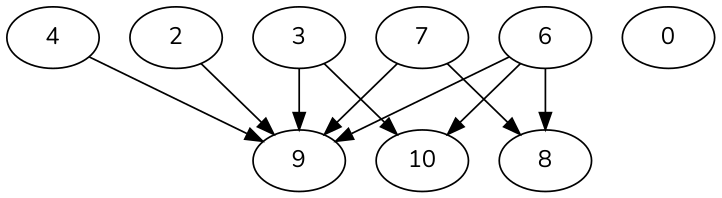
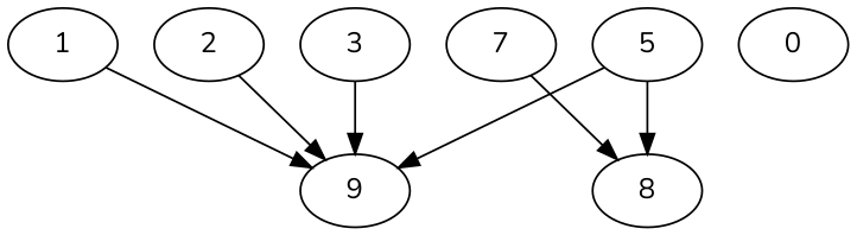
  digraph {
    fontname=Nunito
    node [alpha=0.12 fontname=Nunito]
    edge [fontname=Nunito]
    2 [expect_size=29944832]
    9 [alpha=0.05 expect_size=35144704]
-   10 [alpha=0.15 expect_size=50405376]
    3 [alpha=0.09 expect_size=5675008]
-   4 [expect_size=23925760]
+   4 [expect_size=23925760 label=1]
    n6 [alpha=0.00 expect_size=22075392 label=0]
-   6 [alpha=0.10 expect_size=11276288]
+   6 [alpha=0.10 expect_size=11276288 label=5]
    8 [expect_size=13099008]
    7 [alpha=0.15 expect_size=37852160]
    2 -> 9
    3 -> 9
-   3 -> 10
    4 -> 9
    6 -> 9
-   6 -> 10
    6 -> 8
-   7 -> 9
    7 -> 8
  }
